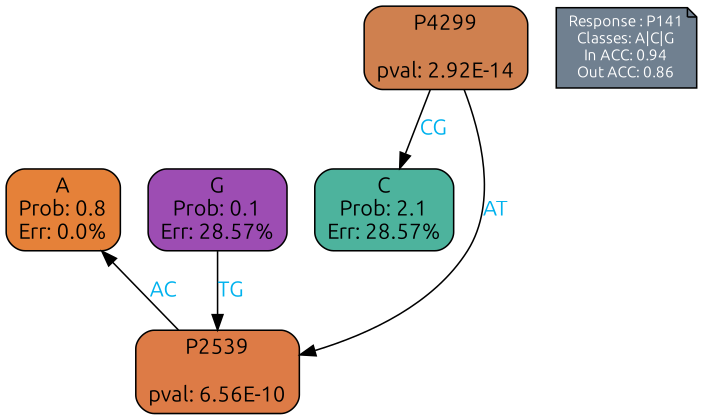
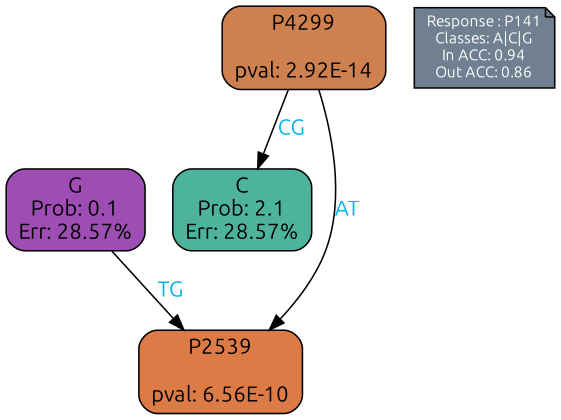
  digraph {
    fontname=Ubuntu
    ranksep=equally
    splines=polylines
    node [color=black fontname=Ubuntu shape=box style="filled, rounded"]
    edge [fontcolor=deepskyblue2 fontname=Ubuntu]
-   n1 [fillcolor="#e58139" label="A\nProb: 0.8\nErr: 0.0%"]
    n2 [fillcolor="#9d4db3" label="G\nProb: 0.1\nErr: 28.57%"]
    n3 [fillcolor="#4db39d" label="C\nProb: 2.1\nErr: 28.57%"]
    n4 [align=left fillcolor=slategray fontcolor=white fontsize=10 label="Response : P141\nClasses: A|C|G\nIn ACC: 0.94\nOut ACC: 0.86\n" shape=note style=filled]
    n5 [fillcolor="#cf804f" label="P4299\n\npval: 2.92E-14"]
    n6 [fillcolor="#dd7b46" label="P2539\n\npval: 6.56E-10"]
    subgraph sub_1 {
      rank=same
-     n1
      n2
      n3
    }
    subgraph sub_2 {
      rank=same
      n4
      n5
    }
    n2 -> n6 [label=TG]
    n5 -> n3 [label=CG]
    n5 -> n6 [label=AT]
-   n6 -> n1 [label=AC]
  }
